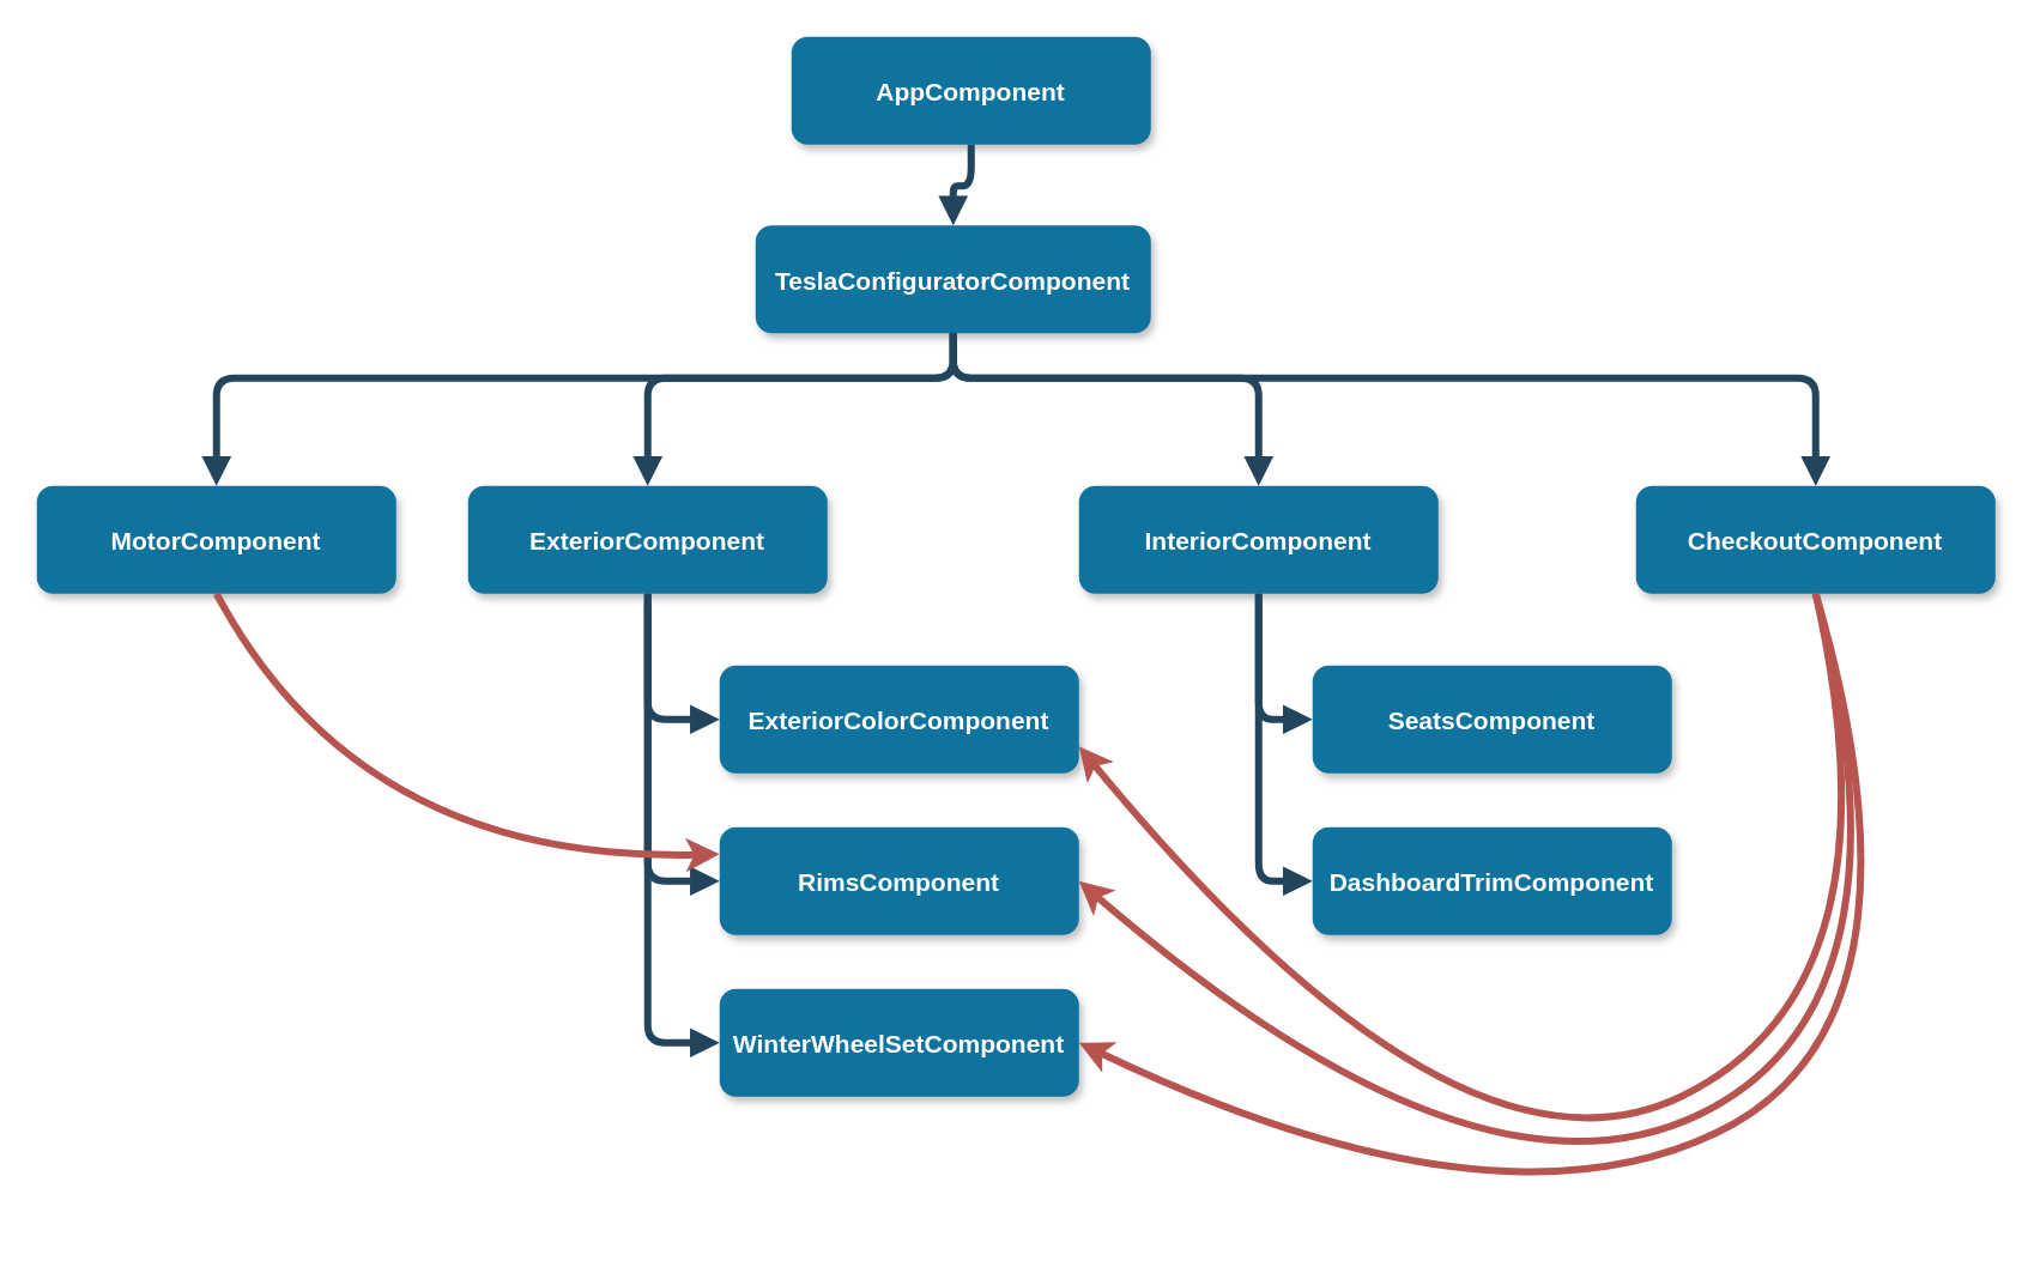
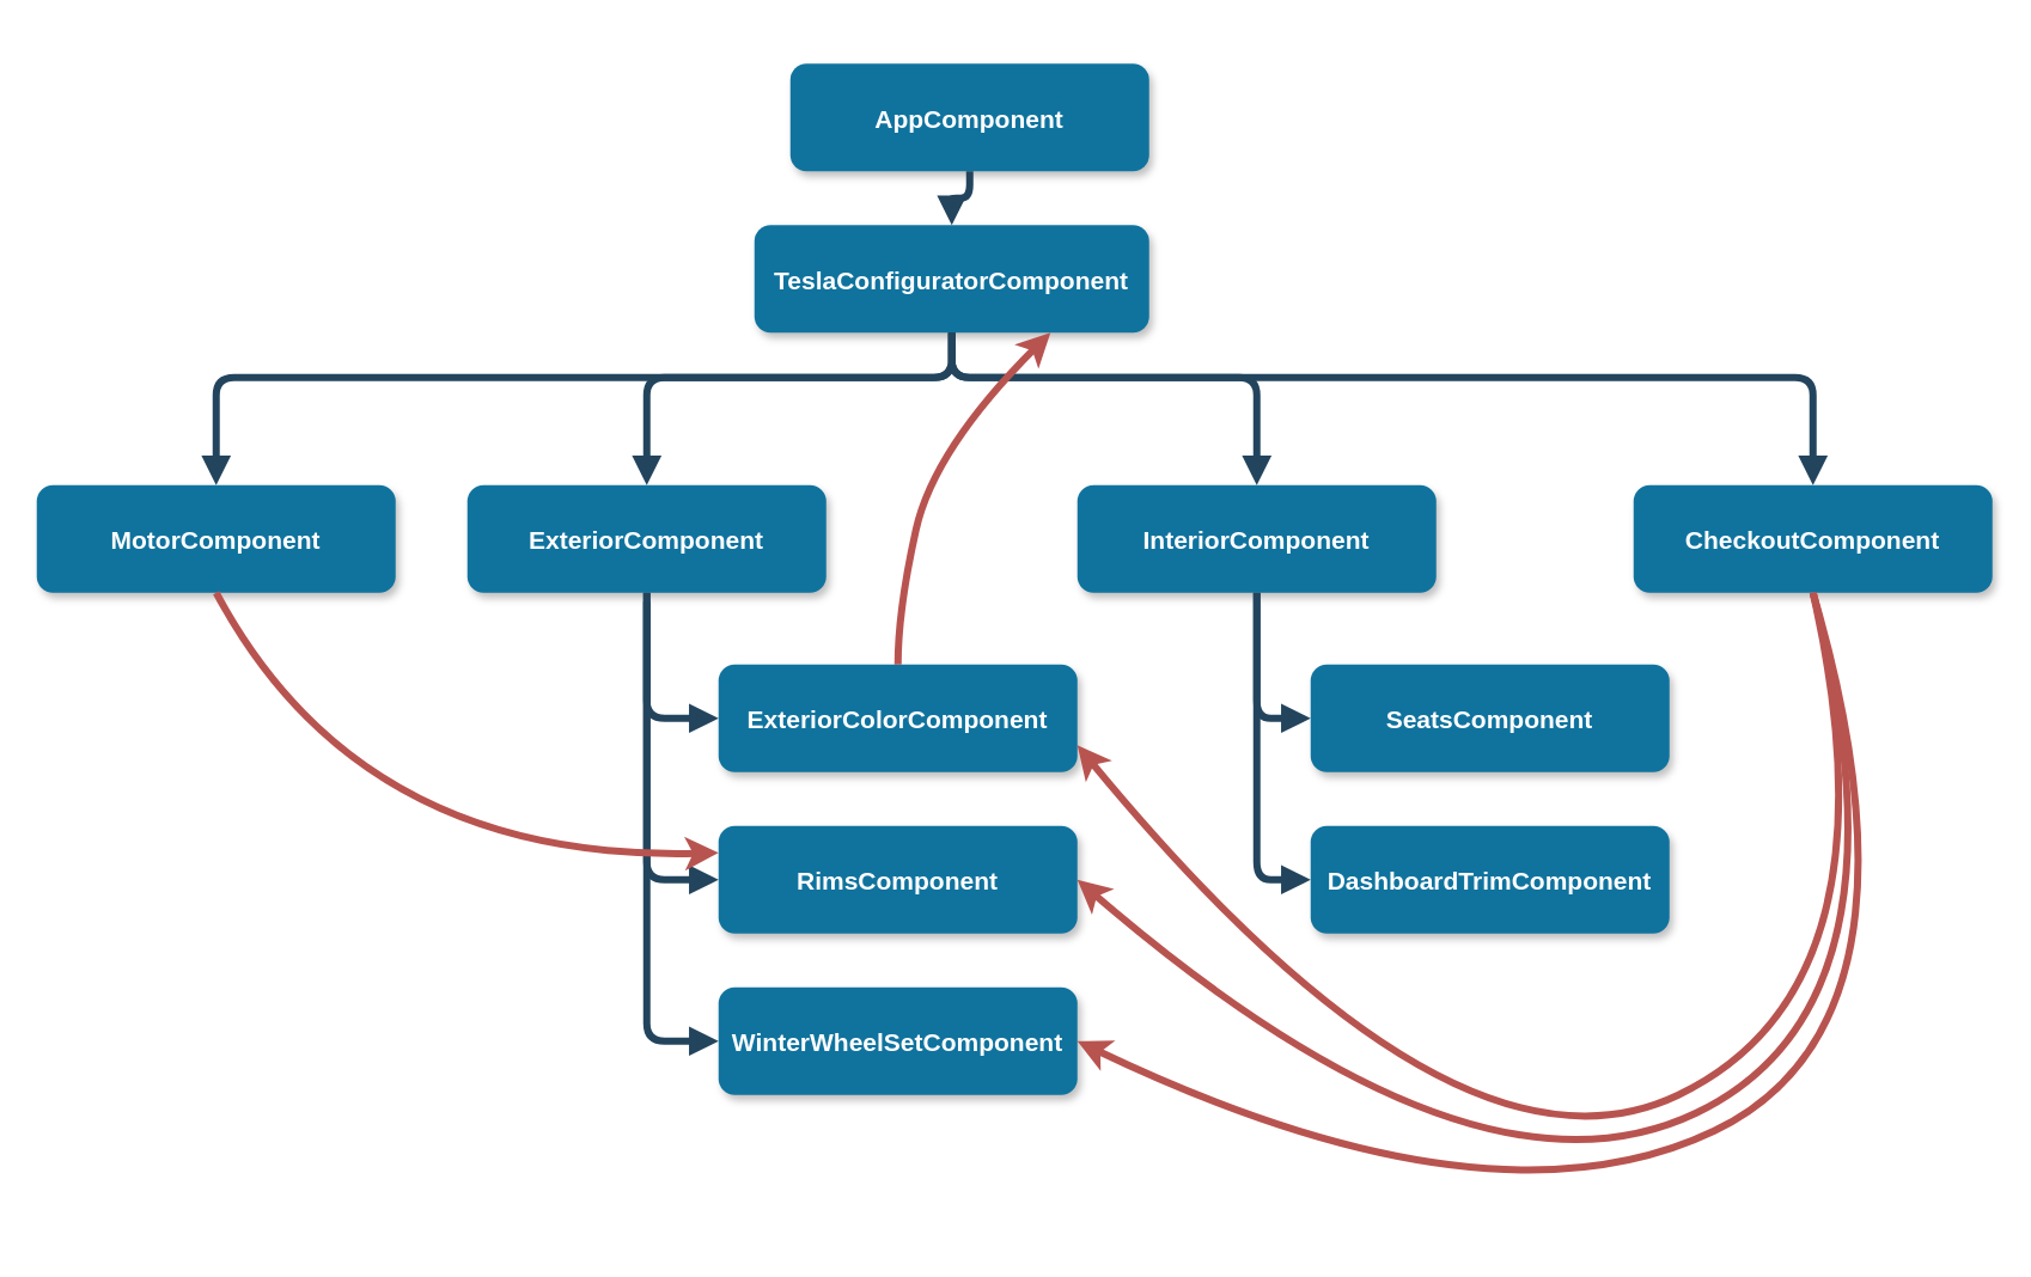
  <mxCell id="0" />
  <mxCell id="1" parent="0" />
- <mxCell id="2" value="AppComponent" style="rounded=1;fillColor=#10739E;strokeColor=none;shadow=1;gradientColor=none;fontStyle=1;fontColor=#FFFFFF;fontSize=14;" parent="1" vertex="1"><mxGeometry x="440" y="20" width="200" height="60" as="geometry" /></mxCell>
+ <mxCell id="2" value="AppComponent" style="rounded=1;fillColor=#10739E;strokeColor=none;shadow=1;gradientColor=none;fontStyle=1;fontColor=#FFFFFF;fontSize=14;" parent="1" vertex="1"><mxGeometry x="440" y="35" width="200" height="60" as="geometry" /></mxCell>
  <mxCell id="3" value="TeslaConfiguratorComponent" style="rounded=1;fillColor=#10739E;strokeColor=none;shadow=1;gradientColor=none;fontStyle=1;fontColor=#FFFFFF;fontSize=14;" parent="1" vertex="1"><mxGeometry x="420" y="125" width="220" height="60" as="geometry" /></mxCell>
  <mxCell id="4" value="MotorComponent" style="rounded=1;fillColor=#10739E;strokeColor=none;shadow=1;gradientColor=none;fontStyle=1;fontColor=#FFFFFF;fontSize=14;" parent="1" vertex="1"><mxGeometry x="20" y="270" width="200" height="60" as="geometry" /></mxCell>
  <mxCell id="5" value="ExteriorComponent" style="rounded=1;fillColor=#10739E;strokeColor=none;shadow=1;gradientColor=none;fontStyle=1;fontColor=#FFFFFF;fontSize=14;" parent="1" vertex="1"><mxGeometry x="260" y="270" width="200" height="60" as="geometry" /></mxCell>
  <mxCell id="6" value="ExteriorColorComponent" style="rounded=1;fillColor=#10739E;strokeColor=none;shadow=1;gradientColor=none;fontStyle=1;fontColor=#FFFFFF;fontSize=14;" parent="1" vertex="1"><mxGeometry x="400" y="370" width="200" height="60" as="geometry" /></mxCell>
  <mxCell id="7" value="InteriorComponent" style="rounded=1;fillColor=#10739E;strokeColor=none;shadow=1;gradientColor=none;fontStyle=1;fontColor=#FFFFFF;fontSize=14;" parent="1" vertex="1"><mxGeometry x="600" y="270" width="200" height="60" as="geometry" /></mxCell>
  <mxCell id="8" value="" style="edgeStyle=elbowEdgeStyle;elbow=vertical;strokeWidth=4;endArrow=block;endFill=1;fontStyle=1;strokeColor=#23445D;" parent="1" source="2" target="3" edge="1"><mxGeometry x="180" y="165.5" width="100" height="100" as="geometry"><mxPoint x="-210" y="45.5" as="sourcePoint" /><mxPoint x="-110" y="-54.5" as="targetPoint" /></mxGeometry></mxCell>
  <mxCell id="9" value="" style="edgeStyle=elbowEdgeStyle;elbow=vertical;strokeWidth=4;endArrow=block;endFill=1;fontStyle=1;strokeColor=#23445D;" parent="1" source="3" target="4" edge="1"><mxGeometry x="22" y="165.5" width="100" height="100" as="geometry"><mxPoint x="-368" y="45.5" as="sourcePoint" /><mxPoint x="-268" y="-54.5" as="targetPoint" /><Array as="points"><mxPoint x="380" y="210" /></Array></mxGeometry></mxCell>
  <mxCell id="10" value="" style="edgeStyle=elbowEdgeStyle;elbow=vertical;strokeWidth=4;endArrow=block;endFill=1;fontStyle=1;strokeColor=#23445D;entryX=0;entryY=0.5;entryDx=0;entryDy=0;" parent="1" source="5" target="6" edge="1"><mxGeometry x="160" y="40" width="100" height="100" as="geometry"><mxPoint x="-230" y="-80" as="sourcePoint" /><mxPoint x="-130" y="-180" as="targetPoint" /><Array as="points"><mxPoint x="360" y="400" /></Array></mxGeometry></mxCell>
  <mxCell id="11" value="" style="edgeStyle=elbowEdgeStyle;elbow=vertical;strokeWidth=4;endArrow=block;endFill=1;fontStyle=1;strokeColor=#23445D;entryX=0.5;entryY=0;entryDx=0;entryDy=0;" parent="1" source="3" target="5" edge="1"><mxGeometry x="22" y="165.5" width="100" height="100" as="geometry"><mxPoint x="-368" y="45.5" as="sourcePoint" /><mxPoint x="-268" y="-54.5" as="targetPoint" /><Array as="points"><mxPoint x="382" y="210" /></Array></mxGeometry></mxCell>
  <mxCell id="12" value="" style="edgeStyle=elbowEdgeStyle;elbow=vertical;strokeWidth=4;endArrow=block;endFill=1;fontStyle=1;strokeColor=#23445D;exitX=0.5;exitY=1;exitDx=0;exitDy=0;" parent="1" source="3" target="7" edge="1"><mxGeometry x="22" y="165.5" width="100" height="100" as="geometry"><mxPoint x="540" y="160" as="sourcePoint" /><mxPoint x="-268" y="-54.5" as="targetPoint" /><Array as="points"><mxPoint x="700" y="210" /></Array></mxGeometry></mxCell>
  <mxCell id="13" value="" style="edgeStyle=elbowEdgeStyle;elbow=vertical;strokeWidth=4;endArrow=block;endFill=1;fontStyle=1;strokeColor=#23445D;entryX=0.5;entryY=0;entryDx=0;entryDy=0;exitX=0.5;exitY=1;exitDx=0;exitDy=0;" parent="1" source="3" target="18" edge="1"><mxGeometry x="32" y="175.5" width="100" height="100" as="geometry"><mxPoint x="392" y="165.5" as="sourcePoint" /><mxPoint x="1040" y="290" as="targetPoint" /><Array as="points"><mxPoint x="720" y="210" /></Array></mxGeometry></mxCell>
  <mxCell id="14" value="RimsComponent" style="rounded=1;fillColor=#10739E;strokeColor=none;shadow=1;gradientColor=none;fontStyle=1;fontColor=#FFFFFF;fontSize=14;" parent="1" vertex="1"><mxGeometry x="400" y="460" width="200" height="60" as="geometry" /></mxCell>
  <mxCell id="15" value="WinterWheelSetComponent" style="rounded=1;fillColor=#10739E;strokeColor=none;shadow=1;gradientColor=none;fontStyle=1;fontColor=#FFFFFF;fontSize=14;" parent="1" vertex="1"><mxGeometry x="400" y="550" width="200" height="60" as="geometry" /></mxCell>
  <mxCell id="16" value="" style="edgeStyle=elbowEdgeStyle;elbow=vertical;strokeWidth=4;endArrow=block;endFill=1;fontStyle=1;strokeColor=#23445D;entryX=0;entryY=0.5;entryDx=0;entryDy=0;" parent="1" target="14" edge="1"><mxGeometry x="170" y="50" width="100" height="100" as="geometry"><mxPoint x="360" y="335" as="sourcePoint" /><mxPoint x="410" y="455" as="targetPoint" /><Array as="points"><mxPoint x="350" y="490" /></Array></mxGeometry></mxCell>
  <mxCell id="17" value="" style="edgeStyle=elbowEdgeStyle;elbow=vertical;strokeWidth=4;endArrow=block;endFill=1;fontStyle=1;strokeColor=#23445D;entryX=0;entryY=0.5;entryDx=0;entryDy=0;exitX=0.5;exitY=1;exitDx=0;exitDy=0;" parent="1" source="5" target="15" edge="1"><mxGeometry x="90" y="235" width="100" height="100" as="geometry"><mxPoint x="290" y="525" as="sourcePoint" /><mxPoint x="330" y="640" as="targetPoint" /><Array as="points"><mxPoint x="340" y="580" /></Array></mxGeometry></mxCell>
  <mxCell id="18" value="CheckoutComponent" style="rounded=1;fillColor=#10739E;strokeColor=none;shadow=1;gradientColor=none;fontStyle=1;fontColor=#FFFFFF;fontSize=14;" parent="1" vertex="1"><mxGeometry x="910" y="270" width="200" height="60" as="geometry" /></mxCell>
  <mxCell id="19" value="SeatsComponent" style="rounded=1;fillColor=#10739E;strokeColor=none;shadow=1;gradientColor=none;fontStyle=1;fontColor=#FFFFFF;fontSize=14;" parent="1" vertex="1"><mxGeometry x="730" y="370" width="200" height="60" as="geometry" /></mxCell>
  <mxCell id="20" value="DashboardTrimComponent" style="rounded=1;fillColor=#10739E;strokeColor=none;shadow=1;gradientColor=none;fontStyle=1;fontColor=#FFFFFF;fontSize=14;" parent="1" vertex="1"><mxGeometry x="730" y="460" width="200" height="60" as="geometry" /></mxCell>
  <mxCell id="21" value="" style="edgeStyle=elbowEdgeStyle;elbow=vertical;strokeWidth=4;endArrow=block;endFill=1;fontStyle=1;strokeColor=#23445D;entryX=0;entryY=0.5;entryDx=0;entryDy=0;exitX=0.5;exitY=1;exitDx=0;exitDy=0;" parent="1" source="7" target="19" edge="1"><mxGeometry x="392.5" y="80" width="100" height="100" as="geometry"><mxPoint x="592.5" y="370" as="sourcePoint" /><mxPoint x="632.5" y="485" as="targetPoint" /><Array as="points"><mxPoint x="700" y="400" /></Array></mxGeometry></mxCell>
  <mxCell id="22" value="" style="edgeStyle=elbowEdgeStyle;elbow=vertical;strokeWidth=4;endArrow=block;endFill=1;fontStyle=1;strokeColor=#23445D;entryX=0;entryY=0.5;entryDx=0;entryDy=0;exitX=0.5;exitY=1;exitDx=0;exitDy=0;" parent="1" source="7" target="20" edge="1"><mxGeometry x="402.5" y="90" width="100" height="100" as="geometry"><mxPoint x="592.5" y="375" as="sourcePoint" /><mxPoint x="632.5" y="585" as="targetPoint" /><Array as="points"><mxPoint x="680" y="490" /></Array></mxGeometry></mxCell>
  <mxCell id="23" value="" style="curved=1;endArrow=classic;html=1;exitX=0.5;exitY=1;exitDx=0;exitDy=0;entryX=1;entryY=0.75;entryDx=0;entryDy=0;fillColor=#f8cecc;strokeColor=#b85450;strokeWidth=4;" edge="1" parent="1" source="18" target="6"><mxGeometry width="50" height="50" relative="1" as="geometry"><mxPoint x="880" y="640" as="sourcePoint" /><mxPoint x="930" y="590" as="targetPoint" /><Array as="points"><mxPoint x="1060" y="550" /><mxPoint x="810" y="670" /></Array></mxGeometry></mxCell>
  <mxCell id="24" value="" style="curved=1;endArrow=classic;html=1;exitX=0.5;exitY=1;exitDx=0;exitDy=0;entryX=1;entryY=0.5;entryDx=0;entryDy=0;fillColor=#f8cecc;strokeColor=#b85450;strokeWidth=4;" edge="1" parent="1" source="18" target="14"><mxGeometry width="50" height="50" relative="1" as="geometry"><mxPoint x="1020" y="340" as="sourcePoint" /><mxPoint x="610" y="425" as="targetPoint" /><Array as="points"><mxPoint x="1070" y="560" /><mxPoint x="820" y="680" /></Array></mxGeometry></mxCell>
  <mxCell id="25" value="" style="curved=1;endArrow=classic;html=1;exitX=0.5;exitY=1;exitDx=0;exitDy=0;entryX=1;entryY=0.5;entryDx=0;entryDy=0;fillColor=#f8cecc;strokeColor=#b85450;strokeWidth=4;" edge="1" parent="1" source="18" target="15"><mxGeometry width="50" height="50" relative="1" as="geometry"><mxPoint x="1020" y="340" as="sourcePoint" /><mxPoint x="610" y="500" as="targetPoint" /><Array as="points"><mxPoint x="1080" y="570" /><mxPoint x="830" y="690" /></Array></mxGeometry></mxCell>
+ <mxCell id="26" value="" style="curved=1;endArrow=classic;html=1;exitX=0.5;exitY=0;exitDx=0;exitDy=0;entryX=0.75;entryY=1;entryDx=0;entryDy=0;fillColor=#f8cecc;strokeColor=#b85450;strokeWidth=4;" edge="1" parent="1" source="6" target="3"><mxGeometry width="50" height="50" relative="1" as="geometry"><mxPoint x="1020" y="340" as="sourcePoint" /><mxPoint x="610" y="425" as="targetPoint" /><Array as="points"><mxPoint x="500" y="340" /><mxPoint x="520" y="250" /></Array></mxGeometry></mxCell>
  <mxCell id="27" value="" style="curved=1;endArrow=classic;html=1;exitX=0.5;exitY=1;exitDx=0;exitDy=0;entryX=0;entryY=0.25;entryDx=0;entryDy=0;fillColor=#f8cecc;strokeColor=#b85450;strokeWidth=4;" edge="1" parent="1" source="4" target="14"><mxGeometry width="50" height="50" relative="1" as="geometry"><mxPoint x="165" y="590" as="sourcePoint" /><mxPoint x="260" y="400" as="targetPoint" /><Array as="points"><mxPoint x="200" y="480" /></Array></mxGeometry></mxCell>
